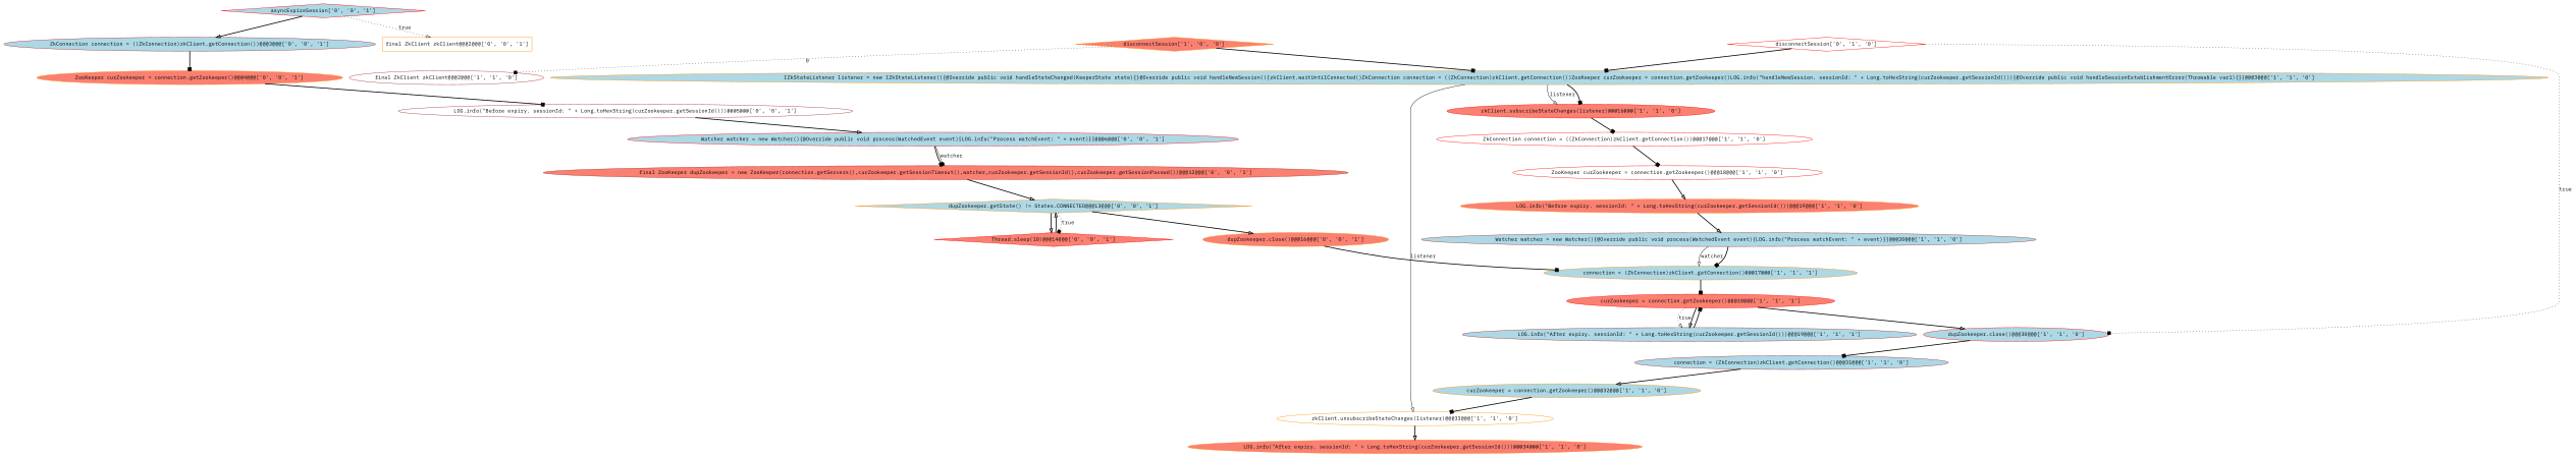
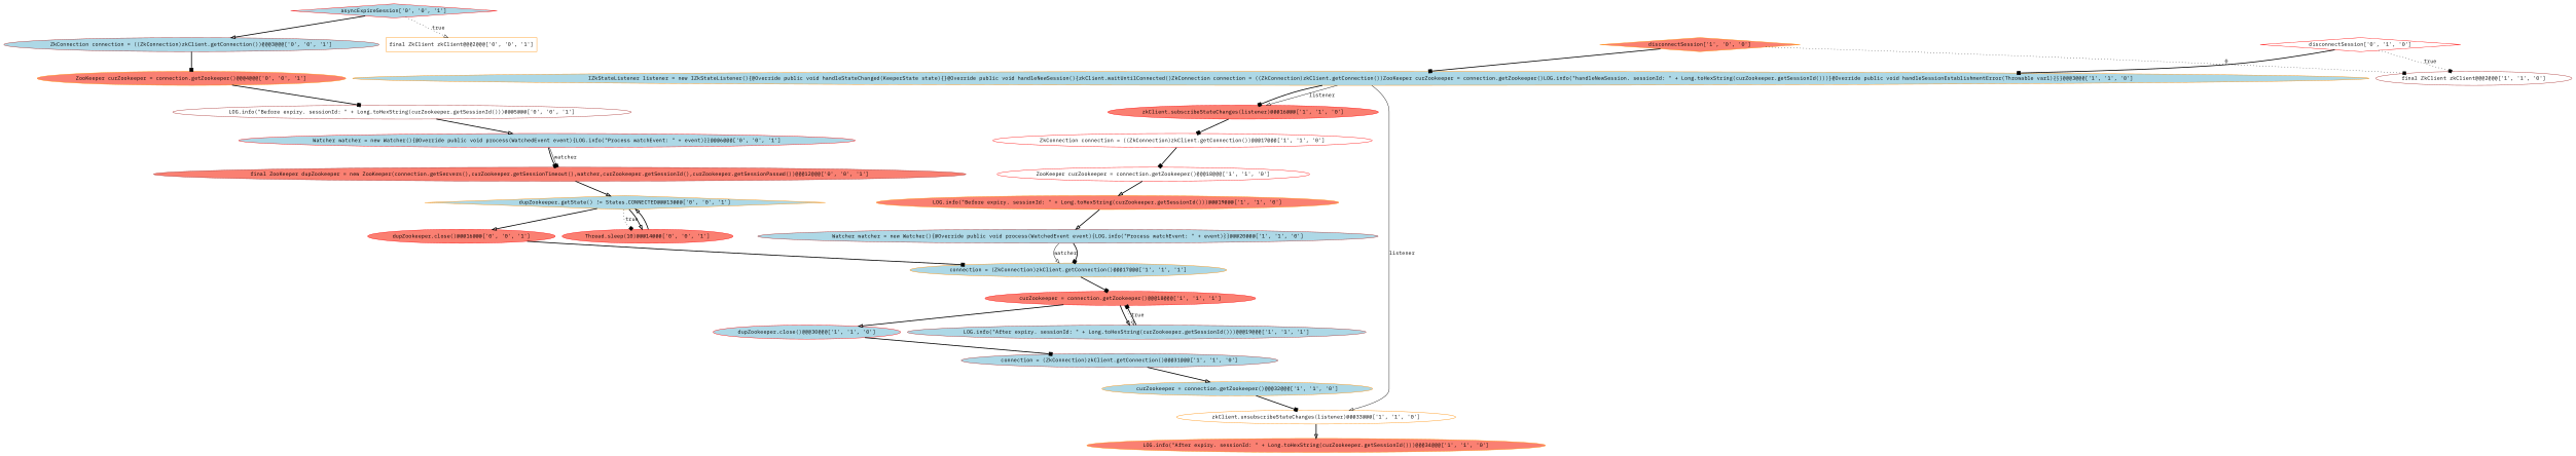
  digraph {
    fontname="IBM Plex Mono"
    node [color=red fillcolor=lightblue fontname="IBM Plex Mono" shape=ellipse style=filled]
    edge [arrowhead=box fontname="IBM Plex Mono" style=bold]
    n1 [label="dupZookeeper.close()@@@30@@@['1', '1', '0']"]
    n2 [color=brown label="connection = (ZkConnection)zkClient.getConnection()@@@31@@@['1', '1', '0']"]
    n3 [color=darkorange label="curZookeeper = connection.getZookeeper()@@@32@@@['1', '1', '0']"]
    n4 [color=darkorange fillcolor=salmon label="LOG.info(\"Before expiry. sessionId: \" + Long.toHexString(curZookeeper.getSessionId()))@@@19@@@['1', '1', '0']"]
    n5 [color=brown label="Watcher watcher = new Watcher(){@Override public void process(WatchedEvent event){LOG.info(\"Process watchEvent: \" + event)}}@@@20@@@['1', '1', '0']"]
    n6 [color=darkorange label="connection = (ZkConnection)zkClient.getConnection()@@@17@@@['1', '1', '1']"]
    n7 [fillcolor=salmon label="curZookeeper = connection.getZookeeper()@@@18@@@['1', '1', '1']"]
    n8 [color=brown label="LOG.info(\"After expiry. sessionId: \" + Long.toHexString(curZookeeper.getSessionId()))@@@19@@@['1', '1', '1']"]
    n9 [color=darkorange fillcolor=white label="zkClient.unsubscribeStateChanges(listener)@@@33@@@['1', '1', '0']"]
    n10 [color=darkorange fillcolor=salmon label="LOG.info(\"After expiry. sessionId: \" + Long.toHexString(curZookeeper.getSessionId()))@@@34@@@['1', '1', '0']"]
    n11 [color=darkorange fillcolor=salmon label="disconnectSession['1', '0', '0']" shape=diamond]
    n12 [color=brown fillcolor=white label="final ZkClient zkClient@@@2@@@['1', '1', '0']"]
    n13 [color=darkorange label="IZkStateListener listener = new IZkStateListener(){@Override public void handleStateChanged(KeeperState state){}@Override public void handleNewSession(){zkClient.waitUntilConnected()ZkConnection connection = ((ZkConnection)zkClient.getConnection())ZooKeeper curZookeeper = connection.getZookeeper()LOG.info(\"handleNewSession. sessionId: \" + Long.toHexString(curZookeeper.getSessionId()))}@Override public void handleSessionEstablishmentError(Throwable var1){}}@@@3@@@['1', '1', '0']"]
    n14 [fillcolor=salmon label="zkClient.subscribeStateChanges(listener)@@@16@@@['1', '1', '0']"]
    n15 [label="Watcher watcher = new Watcher(){@Override public void process(WatchedEvent event){LOG.info(\"Process watchEvent: \" + event)}}@@@6@@@['0', '0', '1']"]
    n16 [color=brown fillcolor=salmon label="final ZooKeeper dupZookeeper = new ZooKeeper(connection.getServers(),curZookeeper.getSessionTimeout(),watcher,curZookeeper.getSessionId(),curZookeeper.getSessionPasswd())@@@12@@@['0', '0', '1']"]
    n17 [color=darkorange label="dupZookeeper.getState() != States.CONNECTED@@@13@@@['0', '0', '1']" shape=diamond]
-   n18 [color=darkorange fillcolor=salmon label="dupZookeeper.close()@@@16@@@['0', '0', '1']"]
-   n19 [fillcolor=salmon label="Thread.sleep(10)@@@14@@@['0', '0', '1']" shape=diamond]
+   n18 [fillcolor=salmon label="dupZookeeper.close()@@@16@@@['0', '0', '1']"]
+   n19 [fillcolor=salmon label="Thread.sleep(10)@@@14@@@['0', '0', '1']"]
    n20 [color=darkorange fillcolor=salmon label="ZooKeeper curZookeeper = connection.getZookeeper()@@@4@@@['0', '0', '1']"]
    n21 [color=brown fillcolor=white label="LOG.info(\"Before expiry. sessionId: \" + Long.toHexString(curZookeeper.getSessionId()))@@@5@@@['0', '0', '1']"]
    n22 [label="asyncExpireSession['0', '0', '1']" shape=diamond]
    n23 [color=brown label="ZkConnection connection = ((ZkConnection)zkClient.getConnection())@@@3@@@['0', '0', '1']"]
    n24 [color=darkorange fillcolor=white label="final ZkClient zkClient@@@2@@@['0', '0', '1']" shape=box]
    n25 [fillcolor=white label="ZkConnection connection = ((ZkConnection)zkClient.getConnection())@@@17@@@['1', '1', '0']"]
    n26 [fillcolor=white label="ZooKeeper curZookeeper = connection.getZookeeper()@@@18@@@['1', '1', '0']"]
    n27 [fillcolor=white label="disconnectSession['0', '1', '0']" shape=diamond]
    n1 -> n2
    n2 -> n3 [arrowhead=onormal]
    n3 -> n9
    n4 -> n5 [arrowhead=onormal]
    n5 -> n6 [arrowhead=onormal label=watcher style=solid]
    n5 -> n6
    n6 -> n7
    n7 -> n1 [arrowhead=onormal]
    n7 -> n8 [arrowhead=onormal label=true style=dotted]
    n7 -> n8 [arrowhead=onormal]
    n8 -> n7
    n9 -> n10 [arrowhead=onormal]
    n11 -> n12 [label=0 style=dotted]
    n11 -> n13
    n13 -> n9 [arrowhead=onormal label=listener style=solid]
    n13 -> n14 [arrowhead=onormal label=listener style=solid]
    n13 -> n14
    n14 -> n25
    n15 -> n16
    n15 -> n16 [label=watcher style=solid]
    n16 -> n17 [arrowhead=onormal]
    n17 -> n18 [arrowhead=onormal]
    n17 -> n19 [label=true style=dotted]
    n17 -> n19 [arrowhead=onormal]
    n18 -> n6
    n19 -> n17 [arrowhead=onormal]
    n20 -> n21
    n21 -> n15 [arrowhead=onormal]
    n22 -> n23 [arrowhead=onormal]
    n22 -> n24 [arrowhead=onormal label=true style=dotted]
    n23 -> n20
    n25 -> n26
    n26 -> n4 [arrowhead=onormal]
-   n27 -> n1 [label=true style=dotted]
+   n27 -> n12 [label=true style=dotted]
    n27 -> n13
  }
